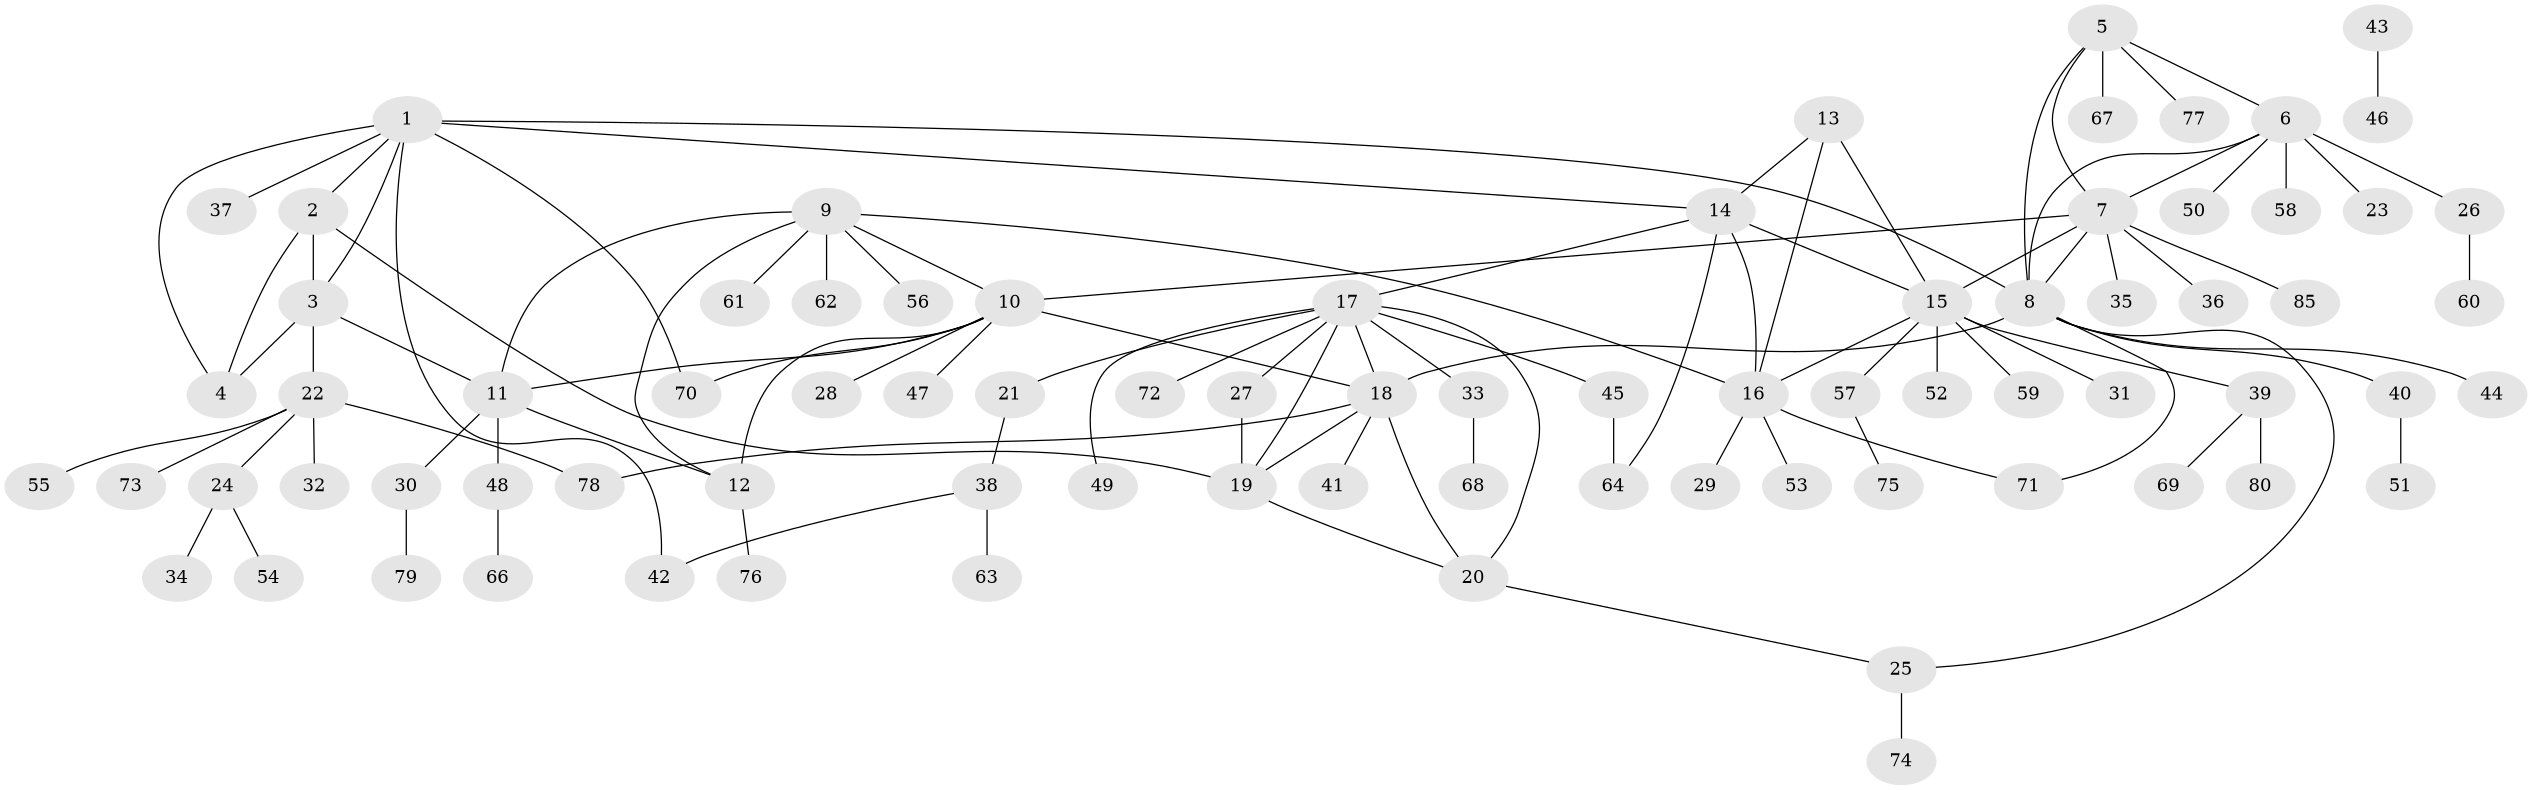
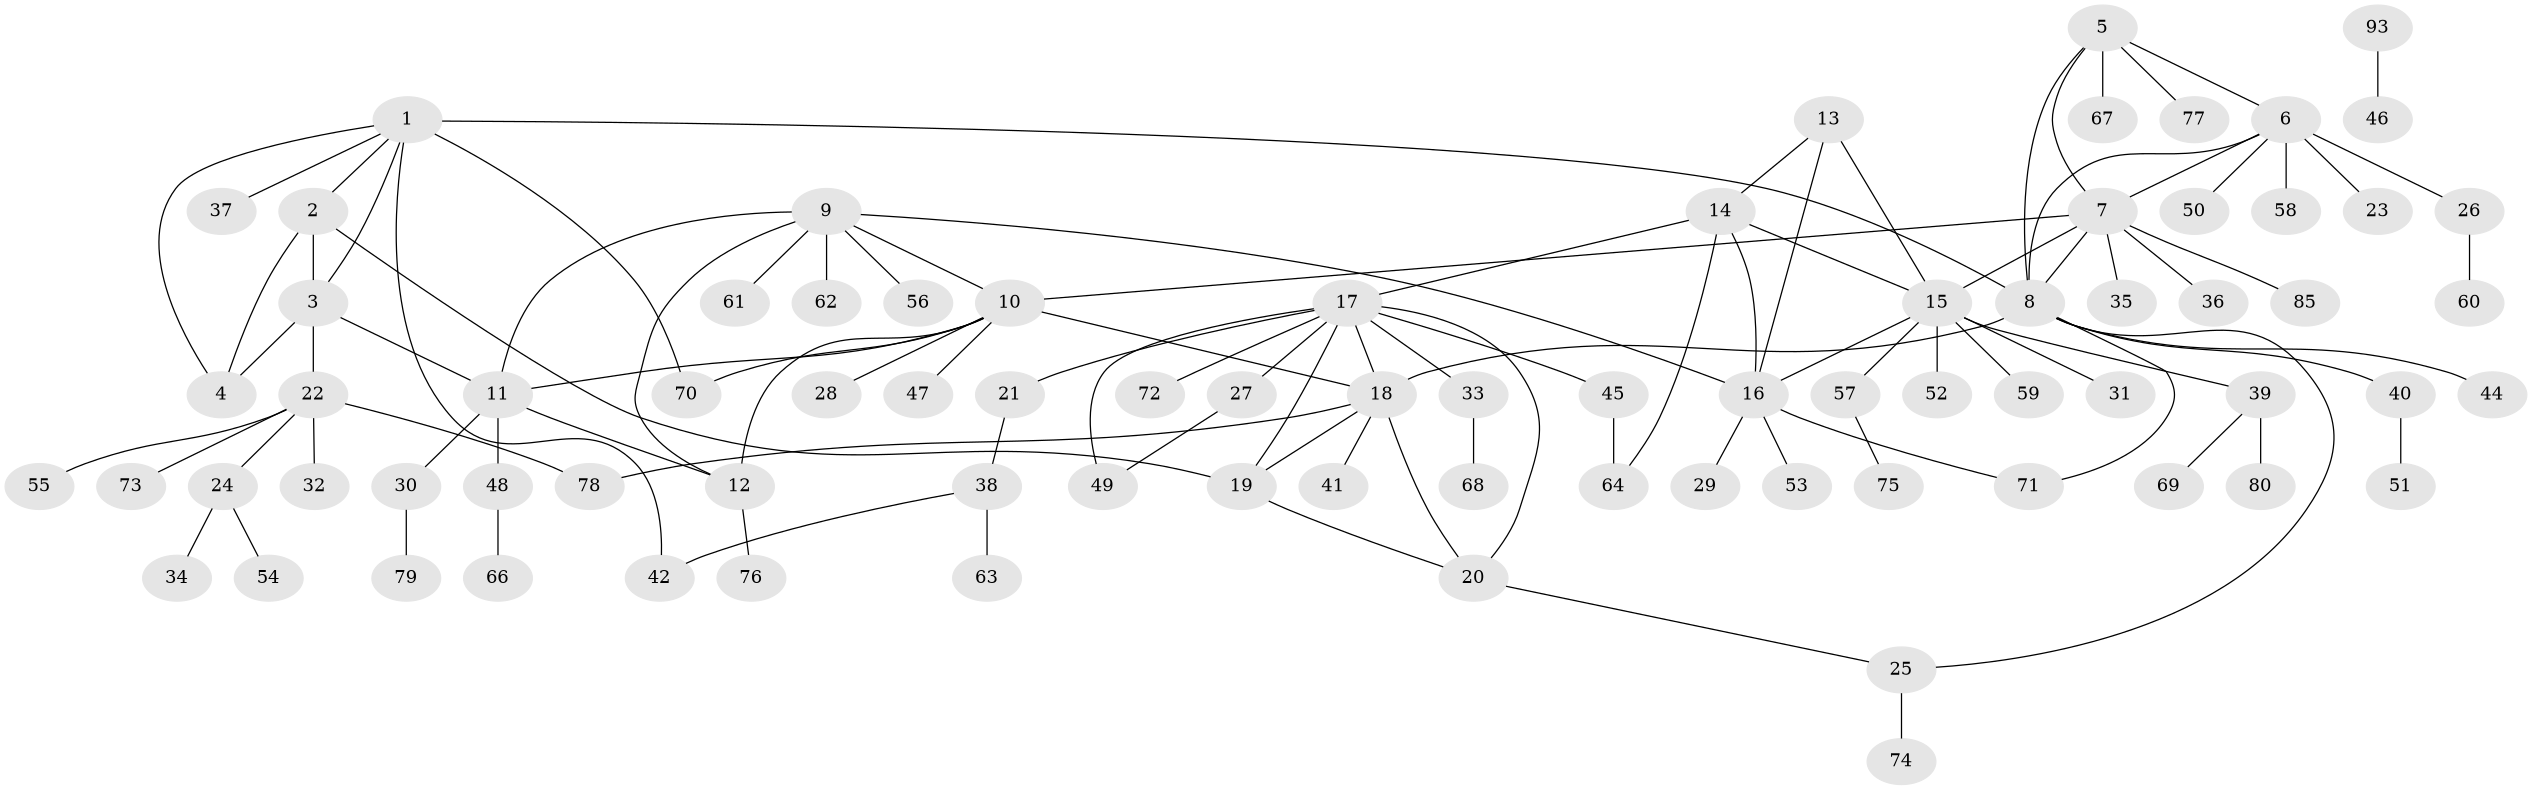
  graph {
    node [color=gray90 style=filled]
    1
    2
    3
    4
    8
    14
    37
    42
    70
    19
    11
    22
    18
    25
    40
    44
    71
    15
    16
    17
    64
    20
    12
    30
    48
    78
    24
    32
    55
    73
    5
    6
    7
    67
    77
    23
    26
    50
    58
    10
    35
    36
    n43 [label=85]
    60
    28
    47
    31
    39
    52
    57
    59
    41
    74
    51
    9
    56
    61
    62
    76
    29
    53
    79
    66
    13
    21
    27
    33
    45
    72
    49
    69
    80
    75
    38
    68
-   43
+   43 [label=93]
    46
    63
    34
    54
    1 -- 2
    1 -- 3
    1 -- 4
    1 -- 8
-   1 -- 14
    1 -- 37
    1 -- 42
    1 -- 70
    2 -- 3
    2 -- 4
    2 -- 19
    3 -- 4
    3 -- 11
    3 -- 22
    8 -- 18
    8 -- 25
    8 -- 40
    8 -- 44
    8 -- 71
    14 -- 15
    14 -- 16
    14 -- 17
    14 -- 64
    19 -- 20
    11 -- 12
    11 -- 30
    11 -- 48
    22 -- 78
    22 -- 24
    22 -- 32
    22 -- 55
    22 -- 73
    18 -- 19
    18 -- 20
    18 -- 78
    18 -- 41
    25 -- 74
    40 -- 51
    15 -- 16
    15 -- 31
    15 -- 39
    15 -- 52
    15 -- 57
    15 -- 59
    16 -- 71
    16 -- 29
    16 -- 53
    17 -- 19
    17 -- 18
    17 -- 20
    17 -- 21
    17 -- 27
    17 -- 33
    17 -- 45
    17 -- 72
    17 -- 49
    20 -- 25
    12 -- 76
    30 -- 79
    48 -- 66
    24 -- 34
    24 -- 54
    5 -- 8
    5 -- 6
    5 -- 7
    5 -- 67
    5 -- 77
    6 -- 8
    6 -- 7
    6 -- 23
    6 -- 26
    6 -- 50
    6 -- 58
    7 -- 8
    7 -- 15
    7 -- 10
    7 -- 35
    7 -- 36
    7 -- n43
    26 -- 60
    10 -- 70
    10 -- 11
    10 -- 18
    10 -- 12
    10 -- 28
    10 -- 47
    39 -- 69
    39 -- 80
    57 -- 75
    9 -- 11
    9 -- 16
    9 -- 12
    9 -- 10
    9 -- 56
    9 -- 61
    9 -- 62
    13 -- 14
    13 -- 15
    13 -- 16
    21 -- 38
-   27 -- 19
+   27 -- 49
    33 -- 68
    45 -- 64
    38 -- 42
    38 -- 63
    43 -- 46
  }
